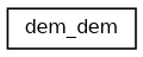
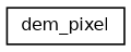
  digraph {
    rankdir=LR
-   n1 [color=black fillcolor=white fontname=Helvetica fontsize=10 height=0.2 label=dem_dem shape=record style=filled width=0.4]
+   n1 [color=black fillcolor=white fontname=Helvetica fontsize=10 height=0.2 label=dem_pixel shape=record style=filled width=0.4]
  }
